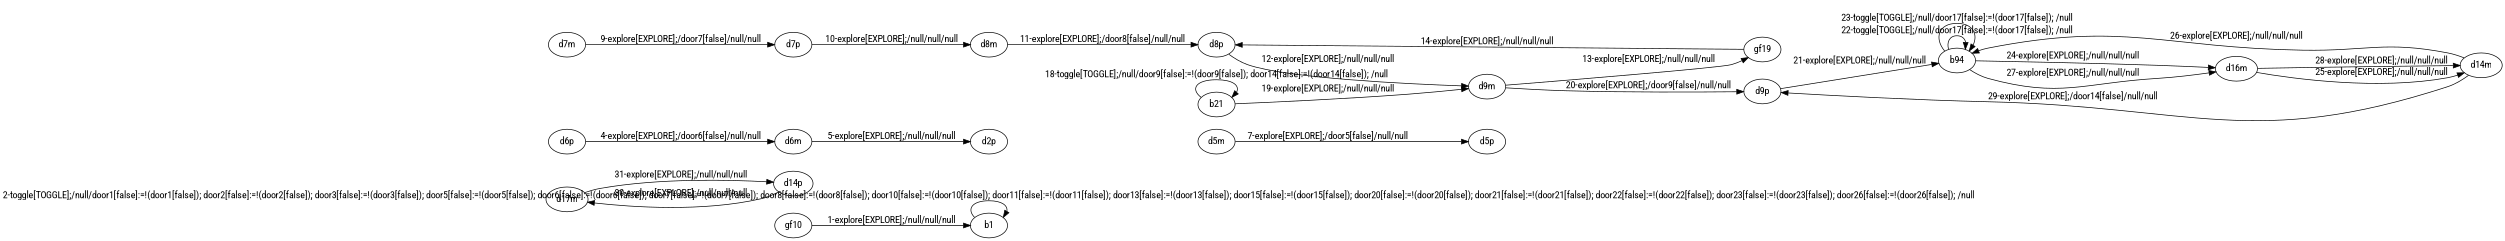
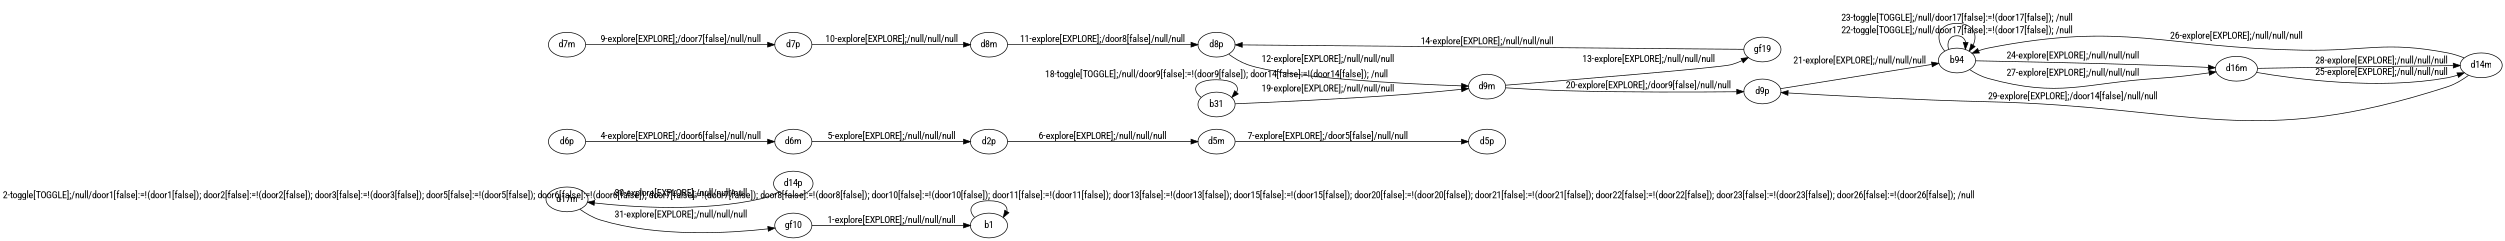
  digraph {
    fontname="Roboto Condensed"
    rankdir=LR
    node [fontname="Roboto Condensed"]
    edge [fontname="Roboto Condensed"]
    n1 [label=gf10]
    b1
    d6p
    d6m
    d2p
    d5m
    d5p
    d7m
    d7p
    d8m
    d8p
    d9m
    gf19
    d9p
-   b31 [label=b21]
+   b31
    b94
    d16m
    d14m
    d14p
    d17m
    n1 -> b1 [label="1-explore[EXPLORE];/null/null/null"]
    b1 -> b1 [label="2-toggle[TOGGLE];/null/door1[false]:=!(door1[false]); door2[false]:=!(door2[false]); door3[false]:=!(door3[false]); door5[false]:=!(door5[false]); door6[false]:=!(door6[false]); door7[false]:=!(door7[false]); door8[false]:=!(door8[false]); door10[false]:=!(door10[false]); door11[false]:=!(door11[false]); door13[false]:=!(door13[false]); door15[false]:=!(door15[false]); door20[false]:=!(door20[false]); door21[false]:=!(door21[false]); door22[false]:=!(door22[false]); door23[false]:=!(door23[false]); door26[false]:=!(door26[false]); /null"]
    d6p -> d6m [label="4-explore[EXPLORE];/door6[false]/null/null"]
    d6m -> d2p [label="5-explore[EXPLORE];/null/null/null"]
+   d2p -> d5m [label="6-explore[EXPLORE];/null/null/null"]
    d5m -> d5p [label="7-explore[EXPLORE];/door5[false]/null/null"]
    d7m -> d7p [label="9-explore[EXPLORE];/door7[false]/null/null"]
    d7p -> d8m [label="10-explore[EXPLORE];/null/null/null"]
    d8m -> d8p [label="11-explore[EXPLORE];/door8[false]/null/null"]
    d8p -> d9m [label="12-explore[EXPLORE];/null/null/null"]
    d9m -> gf19 [label="13-explore[EXPLORE];/null/null/null"]
    d9m -> d9p [label="20-explore[EXPLORE];/door9[false]/null/null"]
    gf19 -> d8p [label="14-explore[EXPLORE];/null/null/null"]
    d9p -> b94 [label="21-explore[EXPLORE];/null/null/null"]
    b31 -> d9m [label="19-explore[EXPLORE];/null/null/null"]
    b31 -> b31 [label="18-toggle[TOGGLE];/null/door9[false]:=!(door9[false]); door14[false]:=!(door14[false]); /null"]
    b94 -> b94 [label="22-toggle[TOGGLE];/null/door17[false]:=!(door17[false]); /null"]
    b94 -> b94 [label="23-toggle[TOGGLE];/null/door17[false]:=!(door17[false]); /null"]
    b94 -> d16m [label="24-explore[EXPLORE];/null/null/null"]
    b94 -> d16m [label="27-explore[EXPLORE];/null/null/null"]
    d16m -> d14m [label="25-explore[EXPLORE];/null/null/null"]
    d16m -> d14m [label="28-explore[EXPLORE];/null/null/null"]
    d14m -> d9p [label="29-explore[EXPLORE];/door14[false]/null/null"]
    d14m -> b94 [label="26-explore[EXPLORE];/null/null/null"]
    d14p -> d17m [label="30-explore[EXPLORE];/null/null/null"]
-   d17m -> d14p [label="31-explore[EXPLORE];/null/null/null"]
+   d17m -> n1 [label="31-explore[EXPLORE];/null/null/null"]
  }
